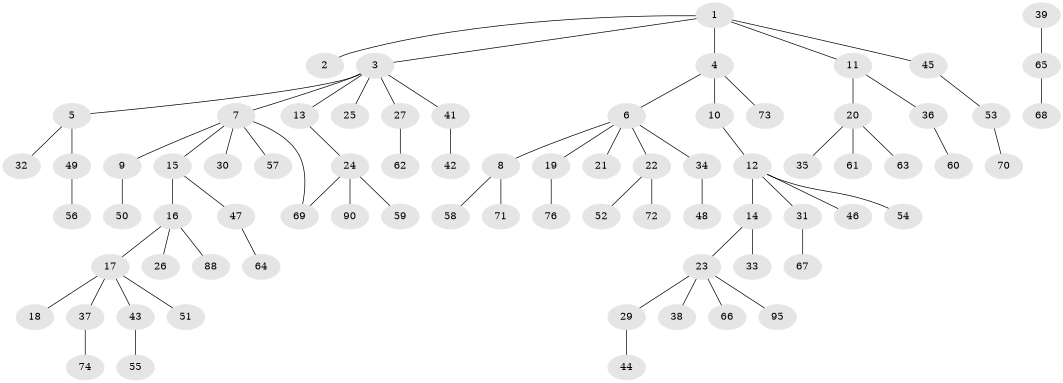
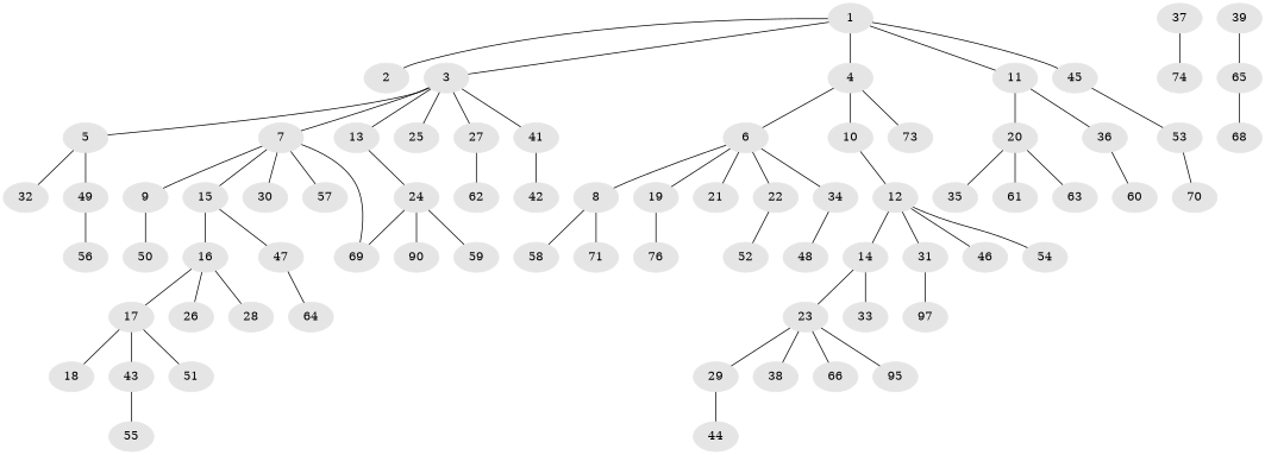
  graph {
    node [color=gray90 style=filled]
    1
    2
    3
    4
    11
    45
    5
    7
    13
    25
    27
    41
    6
    10
    73
    20
    36
    53
    32
    49
    9
    15
    30
    57
    69
    24
    62
    42
    8
    19
    21
    22
    34
    12
    56
    58
    71
    76
    52
-   72
    48
    50
    16
    47
    14
    31
    46
    54
    35
    61
    63
    60
    23
    33
-   67
+   67 [label=97]
    n56 [label=90]
    59
    29
    38
    66
    n61 [label=95]
    17
    26
-   28 [label=88]
+   28
    64
    18
    37
    43
    51
    74
    55
    44
    39
    65
    68
    70
    1 -- 2
    1 -- 3
    1 -- 4
    1 -- 11
    1 -- 45
    3 -- 5
    3 -- 7
    3 -- 13
    3 -- 25
    3 -- 27
    3 -- 41
    4 -- 6
    4 -- 10
    4 -- 73
    11 -- 20
    11 -- 36
    45 -- 53
    5 -- 32
    5 -- 49
    7 -- 9
    7 -- 15
    7 -- 30
    7 -- 57
    7 -- 69
    13 -- 24
    27 -- 62
    41 -- 42
    6 -- 8
    6 -- 19
    6 -- 21
    6 -- 22
    6 -- 34
    10 -- 12
    20 -- 35
    20 -- 61
    20 -- 63
    36 -- 60
    53 -- 70
    49 -- 56
    9 -- 50
    15 -- 16
    15 -- 47
    24 -- 69
    24 -- n56
    24 -- 59
    8 -- 58
    8 -- 71
    19 -- 76
    22 -- 52
-   22 -- 72
    34 -- 48
    12 -- 14
    12 -- 31
    12 -- 46
    12 -- 54
    16 -- 17
    16 -- 26
    16 -- 28
    47 -- 64
    14 -- 23
    14 -- 33
    31 -- 67
    23 -- 29
    23 -- 38
    23 -- 66
    23 -- n61
    29 -- 44
    17 -- 18
-   17 -- 37
    17 -- 43
    17 -- 51
    37 -- 74
    43 -- 55
    39 -- 65
    65 -- 68
  }
